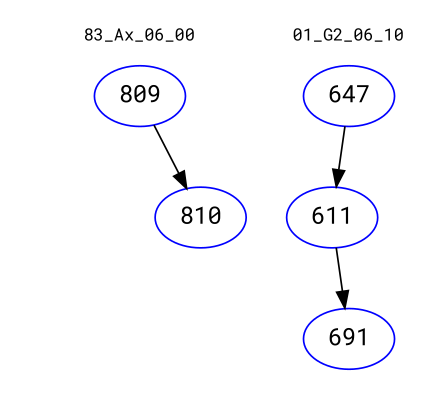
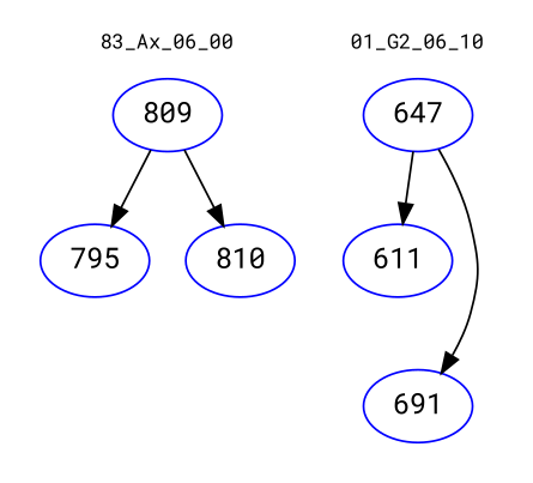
  digraph {
    fontname="Roboto Mono"
    node [color=blue fontname="Roboto Mono"]
    edge [color=black fontname="Roboto Mono"]
    n1 [label=809]
+   n2 [label=795]
    n3 [label=810]
    n4 [label=647]
    n5 [label=611]
    n6 [label=691]
    subgraph cluster_1 {
      color=white
      fontsize=10
      label="83_Ax_06_00"
      n1
+     n2
      n3
    }
    subgraph cluster_2 {
      color=white
      fontsize=10
      label="01_G2_06_10"
      n4
      n5
      n6
    }
+   n1 -> n2
    n1 -> n3
    n4 -> n5
-   n5 -> n6
+   n4 -> n6
  }
